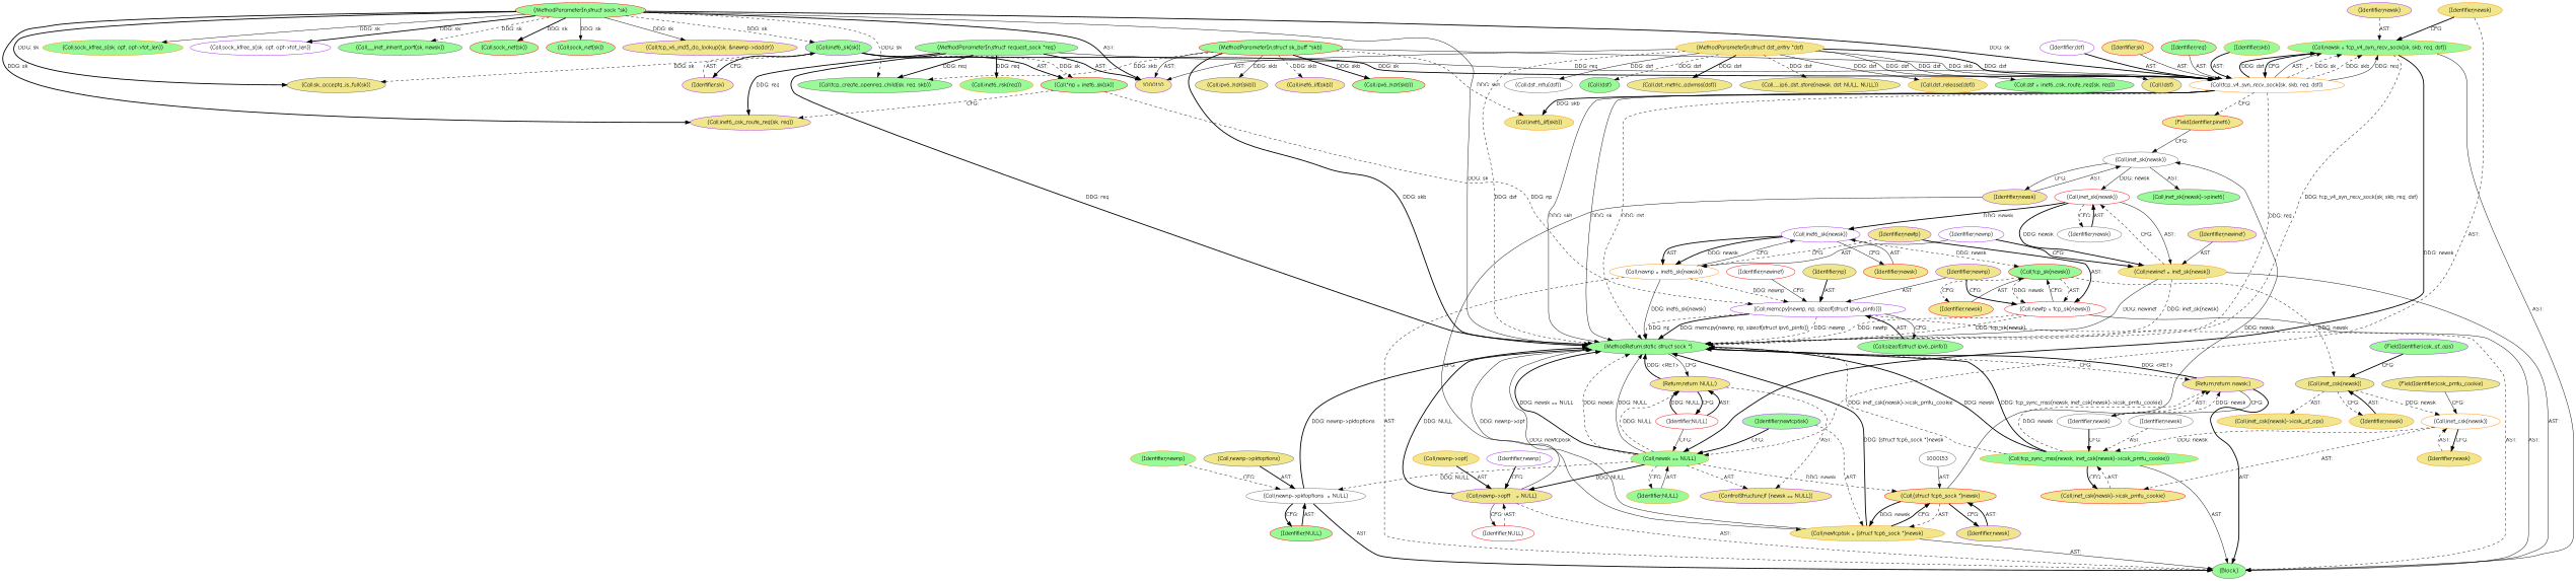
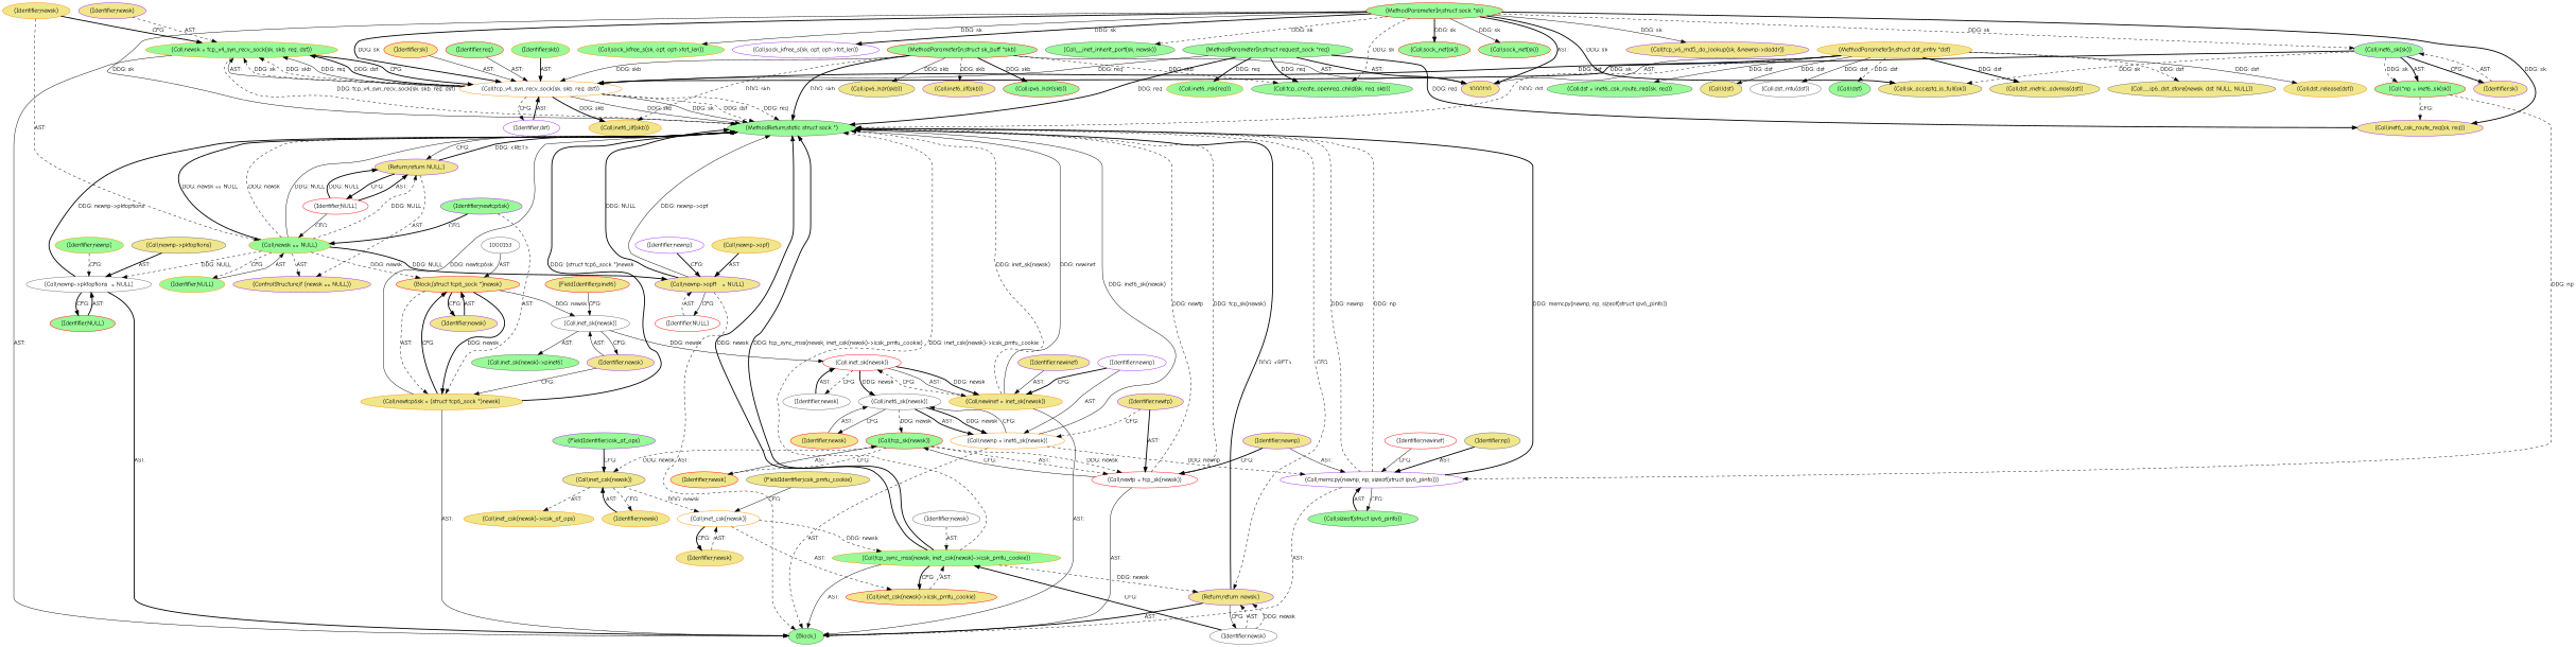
  digraph {
    fontname="Comic Neue"
    node [color=gray40 fillcolor=khaki fontname="Comic Neue" style=filled]
    edge [fontname="Comic Neue" style=bold]
    n1 [color=darkorange fillcolor=palegreen label="(Call,newsk = tcp_v4_syn_recv_sock(sk, skb, req, dst))"]
    n2 [color=darkorange fillcolor=white label="(Call,tcp_v4_syn_recv_sock(sk, skb, req, dst))"]
    n3 [color=darkorange fillcolor=palegreen label="(Call,newsk == NULL)"]
    n4 [fillcolor=palegreen label="(MethodReturn,static struct sock *)"]
    n5 [fillcolor=palegreen label="(Block,)"]
    n6 [color=purple fillcolor=white label="(Identifier,dst)"]
    n7 [color=darkorange label="(Call,inet6_iif(skb))"]
    n8 [color=purple label="(Return,return NULL;)"]
-   n9 [color=red label="(Call,(struct tcp6_sock *)newsk)"]
+   n9 [color=red label="(Block,(struct tcp6_sock *)newsk)"]
    n10 [fillcolor=white label="(Call,newnp->pktoptions  = NULL)"]
    n11 [color=purple label="(Call,newnp->opt\t   = NULL)"]
    n12 [color=purple label="(ControlStructure,if (newsk == NULL))"]
    n13 [color=darkorange fillcolor=palegreen label="(Identifier,NULL)"]
    n14 [color=purple label="(Return,return newsk;)"]
    n15 [color=purple fillcolor=palegreen label="(Call,inet6_sk(sk))"]
    n16 [color=red fillcolor=palegreen label="(Call,*np = inet6_sk(sk))"]
    n17 [label="(Call,sk_acceptq_is_full(sk))"]
    n18 [color=purple label="(Identifier,sk)"]
    n19 [color=purple label="(Call,inet6_csk_route_req(sk, req))"]
    n20 [color=purple fillcolor=white label="(Call,memcpy(newnp, np, sizeof(struct ipv6_pinfo)))"]
    n21 [color=red fillcolor=palegreen label="(MethodParameterIn,struct sock *sk)"]
    n22 [color=darkorange fillcolor=palegreen label="(Call,sock_kfree_s(sk, opt, opt->tot_len))"]
    n23 [color=purple fillcolor=white label="(Call,sock_kfree_s(sk, opt, opt->tot_len))"]
    n24 [fillcolor=palegreen label="(Call,__inet_inherit_port(sk, newsk))"]
    n25 [color=red fillcolor=palegreen label="(Call,sock_net(sk))"]
    n26 [color=red fillcolor=palegreen label="(Call,sock_net(sk))"]
    n27 [fillcolor=palegreen label="(Call,tcp_create_openreq_child(sk, req, skb))"]
    n28 [color=purple label="(Call,tcp_v6_md5_do_lookup(sk, &newnp->daddr))"]
    1000110 [color=purple]
    n30 [color=red fillcolor=palegreen label="(MethodParameterIn,struct sk_buff *skb)"]
    n31 [label="(Call,ipv6_hdr(skb))"]
    n32 [color=purple label="(Call,inet6_iif(skb))"]
    n33 [color=red fillcolor=palegreen label="(Call,ipv6_hdr(skb))"]
    n34 [fillcolor=palegreen label="(MethodParameterIn,struct request_sock *req)"]
    n35 [color=darkorange fillcolor=palegreen label="(Call,inet6_rsk(req))"]
    n36 [color=darkorange label="(MethodParameterIn,struct dst_entry *dst)"]
    n37 [fillcolor=white label="(Call,dst_mtu(dst))"]
    n38 [fillcolor=palegreen label="(Call,!dst)"]
    n39 [label="(Call,dst_metric_advmss(dst))"]
    n40 [label="(Call,__ip6_dst_store(newsk, dst, NULL, NULL))"]
    n41 [color=darkorange label="(Call,dst_release(dst))"]
    n42 [fillcolor=palegreen label="(Call,dst = inet6_csk_route_req(sk, req))"]
    n43 [label="(Call,!dst)"]
    n44 [color=red fillcolor=white label="(Identifier,NULL)"]
    n45 [color=darkorange label="(Call,newtcp6sk = (struct tcp6_sock *)newsk)"]
    n46 [fillcolor=white label="(Call,inet_sk(newsk))"]
    n47 [color=purple label="(Identifier,newsk)"]
    n48 [color=red fillcolor=palegreen label="(Identifier,NULL)"]
    n49 [color=red fillcolor=white label="(Identifier,NULL)"]
    n50 [color=red fillcolor=white label="(Call,inet_sk(newsk))"]
    n51 [color=purple label="(Identifier,newsk)"]
    n52 [fillcolor=palegreen label="(Call,inet_sk(newsk)->pinet6)"]
    n53 [color=darkorange label="(Call,newinet = inet_sk(newsk))"]
-   n54 [color=purple fillcolor=white label="(Call,inet6_sk(newsk))"]
+   n54 [fillcolor=white label="(Call,inet6_sk(newsk))"]
    n55 [fillcolor=white label="(Identifier,newsk)"]
    n56 [color=darkorange fillcolor=white label="(Call,newnp = inet6_sk(newsk))"]
    n57 [color=red fillcolor=palegreen label="(Call,tcp_sk(newsk))"]
    n58 [color=red label="(Identifier,newsk)"]
    n59 [color=red fillcolor=white label="(Call,newtp = tcp_sk(newsk))"]
    n60 [label="(Call,inet_csk(newsk))"]
    n61 [color=red label="(Identifier,newsk)"]
    n62 [fillcolor=palegreen label="(Call,sizeof(struct ipv6_pinfo))"]
    n63 [color=darkorange fillcolor=white label="(Call,inet_csk(newsk))"]
    n64 [color=darkorange label="(Call,inet_csk(newsk)->icsk_af_ops)"]
    n65 [color=darkorange label="(Identifier,newsk)"]
    n66 [color=darkorange fillcolor=palegreen label="(Call,tcp_sync_mss(newsk, inet_csk(newsk)->icsk_pmtu_cookie))"]
    n67 [color=red label="(Call,inet_csk(newsk)->icsk_pmtu_cookie)"]
    n68 [color=darkorange label="(Identifier,newsk)"]
    n69 [fillcolor=white label="(Identifier,newsk)"]
    n70 [color=purple fillcolor=palegreen label="(FieldIdentifier,icsk_af_ops)"]
    n71 [color=purple fillcolor=white label="(Identifier,newnp)"]
    n72 [label="(FieldIdentifier,icsk_pmtu_cookie)"]
    n73 [color=purple label="(Identifier,newinet)"]
    n74 [fillcolor=white label="(Identifier,newsk)"]
    n75 [color=purple label="(Identifier,newtp)"]
    n76 [color=red label="(FieldIdentifier,pinet6)"]
    n77 [color=purple label="(Identifier,newnp)"]
    n78 [color=purple fillcolor=palegreen label="(Identifier,newtcp6sk)"]
    n79 [color=darkorange fillcolor=palegreen label="(Identifier,newnp)"]
    n80 [color=red label="(Identifier,sk)"]
    n81 [color=darkorange label="(Identifier,newsk)"]
    n82 [color=purple label="(Identifier,newsk)"]
    n83 [color=red fillcolor=palegreen label="(Identifier,req)"]
    n84 [label="(Call,newnp->pktoptions)"]
    n85 [color=darkorange label="(Call,newnp->opt)"]
    n86 [color=red fillcolor=white label="(Identifier,newinet)"]
    n87 [label="(Identifier,np)"]
    n88 [color=purple fillcolor=white label="(Identifier,newnp)"]
    n89 [color=darkorange fillcolor=palegreen label="(Identifier,skb)"]
    1000153 [fillcolor=white]
    n1 -> n2 [label="CFG: "]
-   n1 -> n3 [label="DDG: newsk"]
    n1 -> n4 [label="DDG: tcp_v4_syn_recv_sock(sk, skb, req, dst)" style=dashed]
    n1 -> n5 [label="AST: " style=solid]
    n2 -> n1 [label="AST: " style=solid]
    n2 -> n1 [label="DDG: sk" style=dashed]
    n2 -> n1 [label="DDG: skb" style=dashed]
    n2 -> n1 [label="DDG: req" style=solid]
    n2 -> n1 [label="DDG: dst"]
    n2 -> n4 [label="DDG: req" style=dashed]
    n2 -> n4 [label="DDG: skb" style=solid]
    n2 -> n4 [label="DDG: sk" style=solid]
    n2 -> n4 [label="DDG: dst" style=dashed]
-   n2 -> n76 [label="CFG: " style=dashed]
+   n2 -> n6 [label="CFG: " style=dashed]
    n2 -> n7 [label="DDG: skb"]
    n3 -> n4 [label="DDG: newsk == NULL"]
    n3 -> n4 [label="DDG: newsk" style=dashed]
    n3 -> n4 [label="DDG: NULL" style=solid]
    n3 -> n8 [label="DDG: NULL" style=dashed]
    n3 -> n9 [label="DDG: newsk" style=dashed]
    n3 -> n10 [label="DDG: NULL" style=dashed]
    n3 -> n11 [label="DDG: NULL"]
    n3 -> n12 [label="AST: " style=dashed]
    n3 -> n13 [label="CFG: " style=dashed]
    n4 -> n8 [label="CFG: " style=solid]
    n4 -> n14 [label="CFG: " style=dashed]
    n6 -> n2 [label="AST: "]
    n8 -> n4 [label="DDG: <RET>"]
    n8 -> n12 [label="AST: " style=dashed]
    n8 -> n44 [label="CFG: "]
    n9 -> n45 [label="AST: " style=dashed]
    n9 -> n45 [label="DDG: newsk"]
    n9 -> n46 [label="DDG: newsk" style=solid]
    n9 -> n47 [label="CFG: "]
    n10 -> n4 [label="DDG: newnp->pktoptions"]
    n10 -> n5 [label="AST: "]
    n10 -> n48 [label="CFG: "]
    n11 -> n4 [label="DDG: NULL"]
    n11 -> n4 [label="DDG: newnp->opt" style=solid]
    n11 -> n5 [label="AST: " style=dashed]
    n11 -> n49 [label="CFG: " style=solid]
    n13 -> n3 [label="AST: " style=solid]
    n14 -> n4 [label="DDG: <RET>"]
    n14 -> n5 [label="AST: "]
    n14 -> n69 [label="CFG: " style=solid]
    n15 -> n2 [label="DDG: sk"]
    n15 -> n16 [label="AST: "]
    n15 -> n16 [label="DDG: sk" style=dashed]
    n15 -> n17 [label="DDG: sk" style=dashed]
    n15 -> n18 [label="CFG: "]
    n16 -> n19 [label="CFG: " style=dashed]
    n16 -> n20 [label="DDG: np" style=dashed]
    n18 -> n15 [label="AST: " style=dashed]
    n20 -> n4 [label="DDG: np" style=dashed]
    n20 -> n4 [label="DDG: memcpy(newnp, np, sizeof(struct ipv6_pinfo))"]
    n20 -> n4 [label="DDG: newnp" style=dashed]
    n20 -> n5 [label="AST: " style=dashed]
    n20 -> n62 [label="CFG: " style=solid]
    n21 -> n2 [label="DDG: sk"]
    n21 -> n4 [label="DDG: sk" style=solid]
    n21 -> n15 [label="DDG: sk" style=dashed]
    n21 -> n17 [label="DDG: sk"]
    n21 -> n19 [label="DDG: sk"]
    n21 -> n22 [label="DDG: sk" style=solid]
    n21 -> n23 [label="DDG: sk"]
    n21 -> n24 [label="DDG: sk" style=dashed]
    n21 -> n25 [label="DDG: sk"]
    n21 -> n26 [label="DDG: sk" style=solid]
    n21 -> n27 [label="DDG: sk" style=dashed]
    n21 -> n28 [label="DDG: sk" style=solid]
    n21 -> 1000110 [label="AST: "]
    n30 -> n2 [label="DDG: skb" style=solid]
    n30 -> n4 [label="DDG: skb"]
    n30 -> n7 [label="DDG: skb" style=dashed]
    n30 -> n27 [label="DDG: skb" style=dashed]
    n30 -> 1000110 [label="AST: " style=solid]
    n30 -> n31 [label="DDG: skb" style=solid]
    n30 -> n32 [label="DDG: skb" style=dashed]
    n30 -> n33 [label="DDG: skb"]
    n34 -> n2 [label="DDG: req" style=solid]
    n34 -> n4 [label="DDG: req"]
    n34 -> n19 [label="DDG: req"]
    n34 -> n27 [label="DDG: req"]
    n34 -> 1000110 [label="AST: "]
    n34 -> n35 [label="DDG: req"]
    n36 -> n2 [label="DDG: dst"]
    n36 -> n4 [label="DDG: dst" style=dashed]
    n36 -> 1000110 [label="AST: " style=solid]
    n36 -> n37 [label="DDG: dst" style=solid]
    n36 -> n38 [label="DDG: dst" style=dashed]
    n36 -> n39 [label="DDG: dst"]
    n36 -> n40 [label="DDG: dst" style=dashed]
    n36 -> n41 [label="DDG: dst" style=solid]
    n36 -> n42 [label="DDG: dst" style=solid]
    n36 -> n43 [label="DDG: dst" style=solid]
    n44 -> n3 [label="CFG: " style=solid]
    n44 -> n8 [label="AST: "]
    n44 -> n8 [label="DDG: NULL"]
    n45 -> n4 [label="DDG: newtcp6sk" style=solid]
    n45 -> n4 [label="DDG: (struct tcp6_sock *)newsk"]
    n45 -> n5 [label="AST: " style=solid]
    n45 -> n9 [label="CFG: "]
    n46 -> n50 [label="DDG: newsk" style=solid]
    n46 -> n51 [label="CFG: " style=solid]
    n46 -> n52 [label="AST: " style=solid]
    n47 -> n9 [label="AST: "]
    n48 -> n10 [label="AST: "]
    n49 -> n11 [label="AST: " style=dashed]
    n50 -> n53 [label="AST: " style=solid]
    n50 -> n53 [label="DDG: newsk"]
    n50 -> n54 [label="DDG: newsk"]
    n50 -> n55 [label="CFG: " style=dashed]
    n51 -> n45 [label="CFG: " style=solid]
    n51 -> n46 [label="AST: " style=solid]
    n53 -> n4 [label="DDG: inet_sk(newsk)" style=dashed]
    n53 -> n4 [label="DDG: newinet" style=solid]
    n53 -> n5 [label="AST: " style=solid]
    n53 -> n50 [label="CFG: " style=dashed]
    n54 -> n56 [label="AST: "]
    n54 -> n56 [label="DDG: newsk"]
    n54 -> n57 [label="DDG: newsk" style=dashed]
    n54 -> n58 [label="CFG: " style=solid]
    n55 -> n50 [label="AST: "]
    n56 -> n4 [label="DDG: inet6_sk(newsk)" style=solid]
    n56 -> n5 [label="AST: " style=dashed]
    n56 -> n20 [label="DDG: newnp" style=dashed]
    n56 -> n54 [label="CFG: " style=solid]
    n57 -> n59 [label="AST: " style=dashed]
    n57 -> n59 [label="DDG: newsk" style=dashed]
    n57 -> n60 [label="DDG: newsk" style=dashed]
    n57 -> n61 [label="CFG: " style=dashed]
    n58 -> n54 [label="AST: " style=solid]
    n59 -> n4 [label="DDG: newtp" style=dashed]
    n59 -> n4 [label="DDG: tcp_sk(newsk)" style=dashed]
    n59 -> n5 [label="AST: " style=solid]
    n59 -> n57 [label="CFG: " style=solid]
    n60 -> n63 [label="DDG: newsk" style=dashed]
    n60 -> n64 [label="AST: " style=dashed]
    n60 -> n65 [label="CFG: " style=dashed]
    n61 -> n57 [label="AST: " style=solid]
    n62 -> n20 [label="AST: "]
    n63 -> n66 [label="DDG: newsk" style=dashed]
    n63 -> n67 [label="AST: " style=dashed]
    n63 -> n68 [label="CFG: "]
    n65 -> n60 [label="AST: "]
    n66 -> n4 [label="DDG: tcp_sync_mss(newsk, inet_csk(newsk)->icsk_pmtu_cookie)"]
    n66 -> n4 [label="DDG: inet_csk(newsk)->icsk_pmtu_cookie" style=dashed]
    n66 -> n4 [label="DDG: newsk"]
    n66 -> n5 [label="AST: " style=solid]
    n66 -> n14 [label="DDG: newsk" style=dashed]
    n66 -> n67 [label="CFG: "]
    n67 -> n66 [label="AST: " style=dashed]
    n68 -> n63 [label="AST: " style=dashed]
    n69 -> n14 [label="AST: " style=dashed]
    n69 -> n14 [label="DDG: newsk" style=dashed]
    n69 -> n66 [label="CFG: "]
    n70 -> n60 [label="CFG: "]
    n71 -> n11 [label="CFG: "]
    n72 -> n63 [label="CFG: " style=solid]
    n73 -> n53 [label="AST: " style=solid]
    n74 -> n66 [label="AST: " style=dashed]
    n75 -> n56 [label="CFG: " style=dashed]
    n75 -> n59 [label="AST: "]
    n76 -> n46 [label="CFG: " style=solid]
    n77 -> n20 [label="AST: " style=solid]
    n77 -> n59 [label="CFG: "]
    n78 -> n3 [label="CFG: "]
    n78 -> n45 [label="AST: " style=dashed]
    n79 -> n10 [label="CFG: " style=dashed]
    n80 -> n2 [label="AST: " style=solid]
    n81 -> n1 [label="CFG: "]
    n81 -> n3 [label="AST: " style=dashed]
    n82 -> n1 [label="AST: " style=dashed]
    n83 -> n2 [label="AST: " style=solid]
    n84 -> n10 [label="AST: "]
    n85 -> n11 [label="AST: "]
    n86 -> n20 [label="CFG: " style=solid]
    n87 -> n20 [label="AST: "]
    n88 -> n53 [label="CFG: "]
    n88 -> n56 [label="AST: " style=solid]
    n89 -> n2 [label="AST: "]
    1000153 -> n9 [label="AST: " style=solid]
  }
